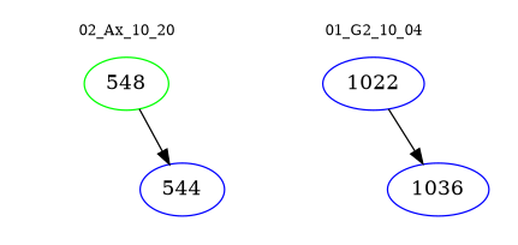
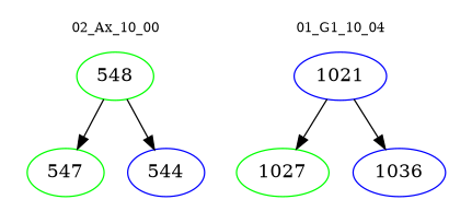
  digraph {
    node [color=green]
    edge [color=black]
    n1 [label=548]
+   n2 [label=547]
    n3 [color=blue label=544]
-   n4 [color=blue label=1022]
+   n4 [color=blue label=1021]
+   n5 [label=1027]
    n6 [color=blue label=1036]
    subgraph cluster_1 {
      color=white
      fontsize=10
-     label="02_Ax_10_20"
+     label="02_Ax_10_00"
      n1
+     n2
      n3
    }
    subgraph cluster_2 {
      color=white
      fontsize=10
-     label="01_G2_10_04"
+     label="01_G1_10_04"
      n4
+     n5
      n6
    }
+   n1 -> n2
    n1 -> n3
+   n4 -> n5
    n4 -> n6
  }
